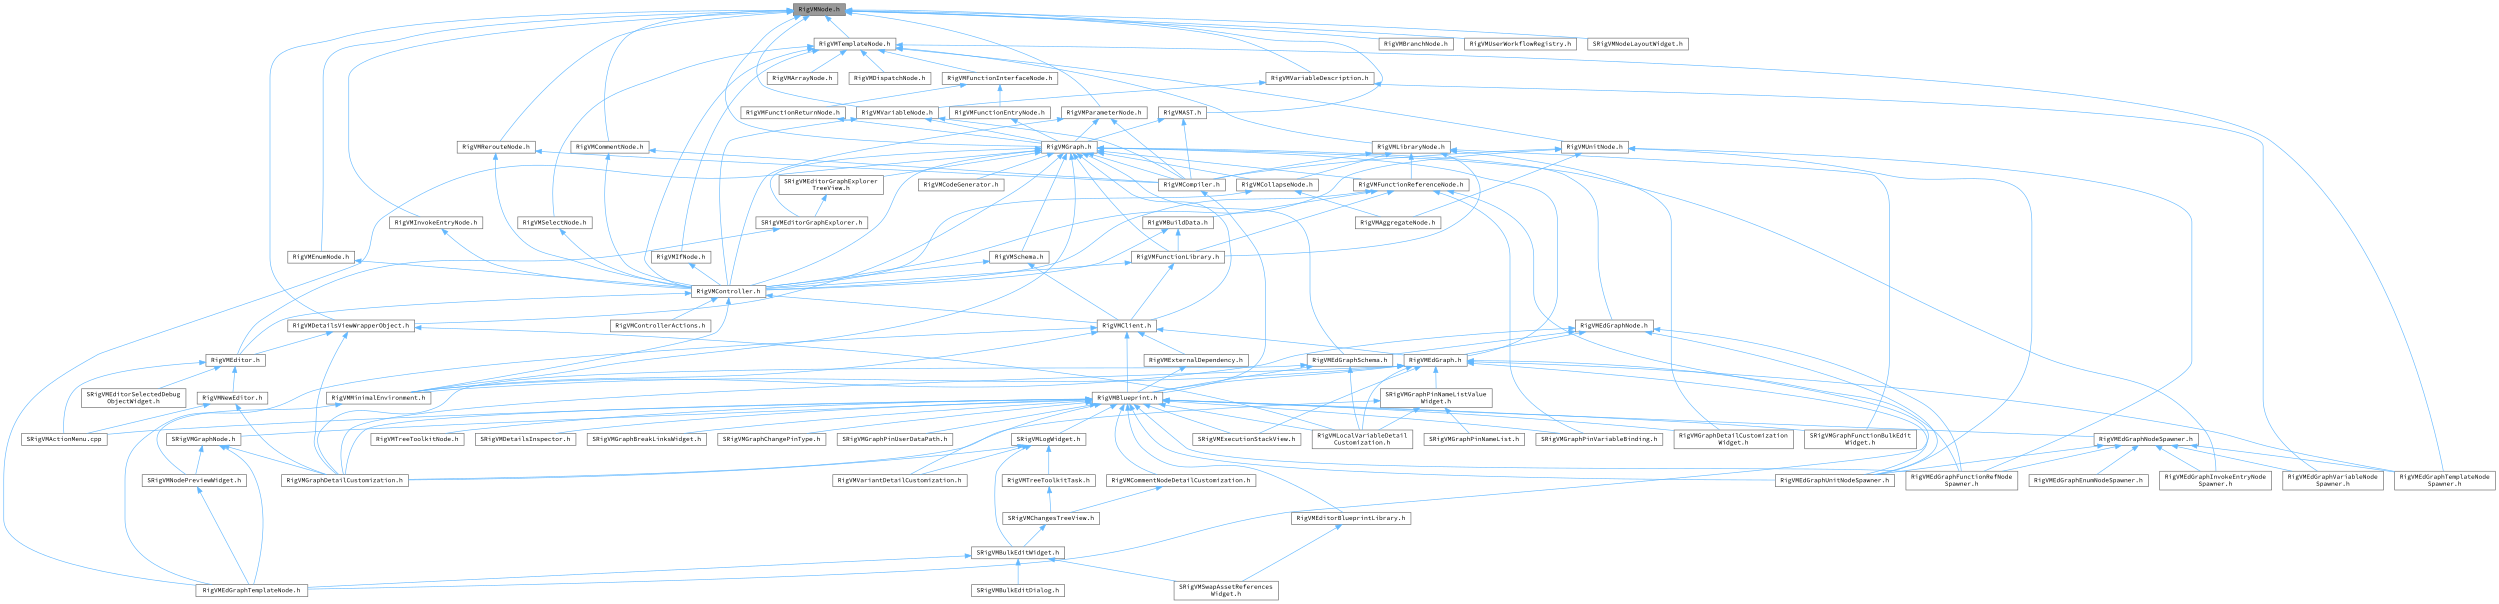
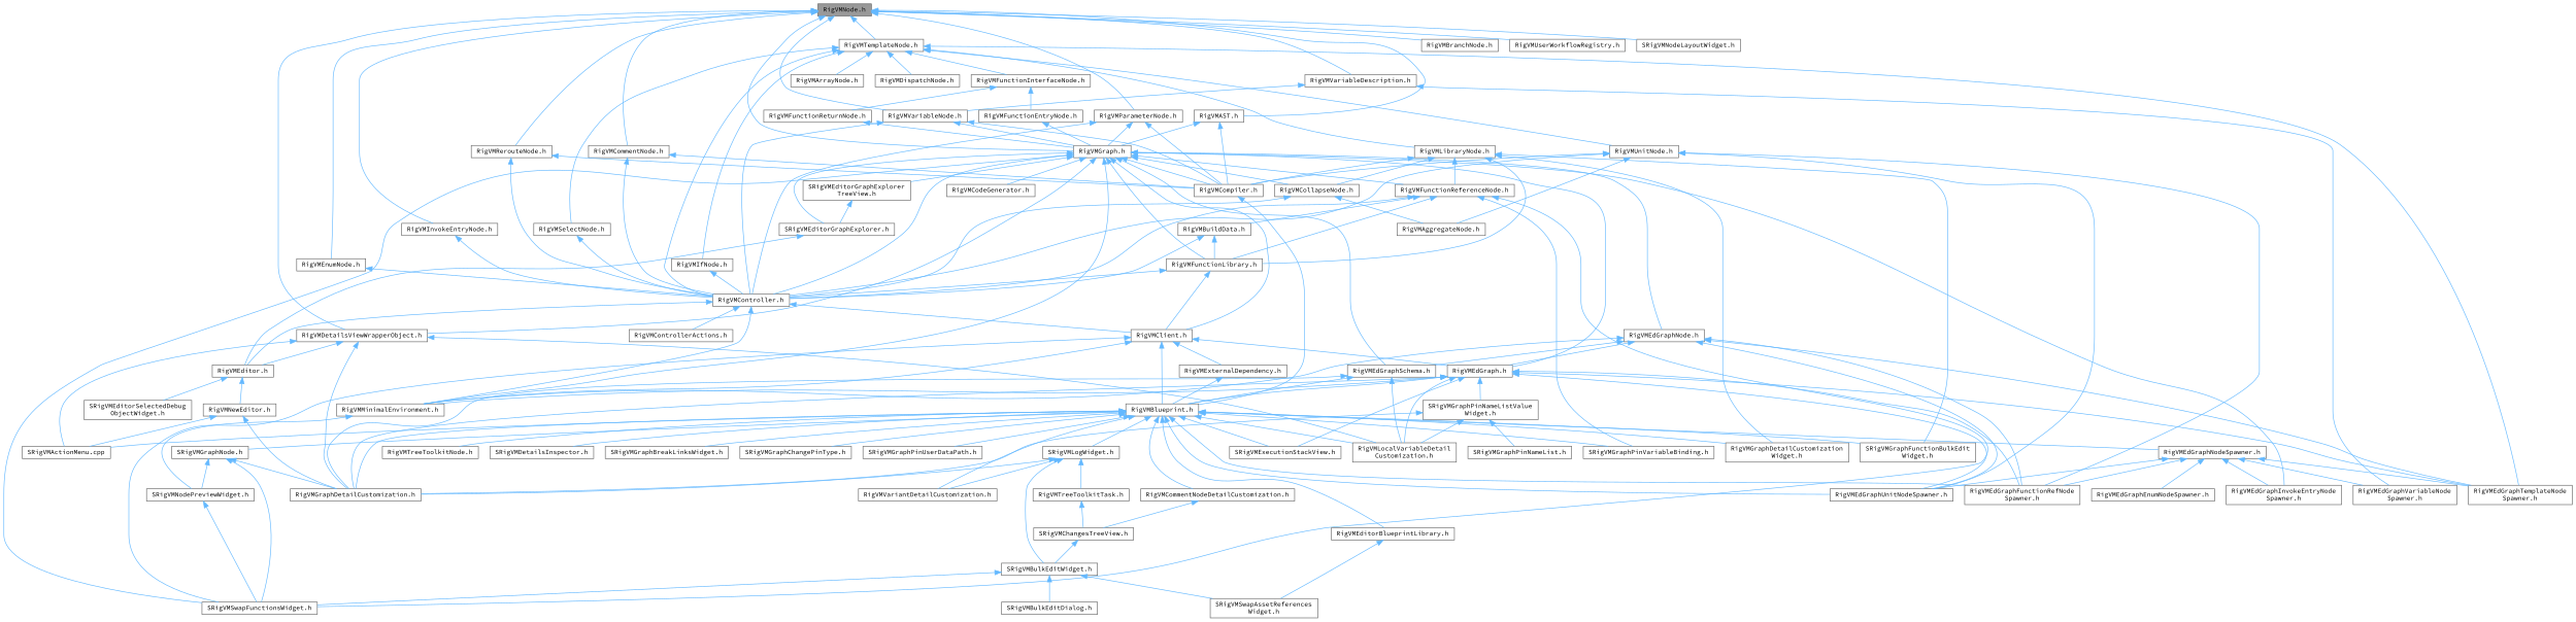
  digraph {
    fontname="Source Code Pro"
    node [color=grey40 fillcolor=white fontname="Source Code Pro" fontsize=10 shape=box style=filled]
    edge [color=steelblue1 dir=back fontname="Source Code Pro" fontsize=10 labelfontname=Helvetica labelfontsize=10 style=solid]
    n1 [color=gray40 fillcolor=grey60 fontcolor=black height=0.2 label="RigVMNode.h" width=0.4]
    n2 [height=0.2 label="RigVMAST.h" width=0.4]
    n3 [height=0.2 label="RigVMGraph.h" width=0.4]
    n4 [height=0.2 label="RigVMDetailsViewWrapperObject.h" width=0.4]
    n5 [height=0.2 label="RigVMBranchNode.h" width=0.4]
    n6 [height=0.2 label="RigVMCommentNode.h" width=0.4]
    n7 [height=0.2 label="RigVMEnumNode.h" width=0.4]
    n8 [height=0.2 label="RigVMInvokeEntryNode.h" width=0.4]
    n9 [height=0.2 label="RigVMParameterNode.h" width=0.4]
    n10 [height=0.2 label="RigVMRerouteNode.h" width=0.4]
    n11 [height=0.2 label="RigVMTemplateNode.h" width=0.4]
    n12 [height=0.2 label="RigVMUserWorkflowRegistry.h" width=0.4]
    n13 [height=0.2 label="RigVMVariableDescription.h" width=0.4]
    n14 [height=0.2 label="RigVMVariableNode.h" width=0.4]
    n15 [height=0.2 label="SRigVMNodeLayoutWidget.h" width=0.4]
    n16 [height=0.2 label="RigVMCompiler.h" width=0.4]
    n17 [height=0.2 label="RigVMEdGraphInvokeEntryNode\lSpawner.h" width=0.4]
-   n18 [height=0.2 label="RigVMEdGraphTemplateNode.h" width=0.4]
+   n18 [height=0.2 label="SRigVMSwapFunctionsWidget.h" width=0.4]
    n19 [height=0.2 label="RigVMClient.h" width=0.4]
    n20 [height=0.2 label="RigVMEdGraph.h" width=0.4]
    n21 [height=0.2 label="RigVMMinimalEnvironment.h" width=0.4]
    n22 [height=0.2 label="RigVMCodeGenerator.h" width=0.4]
    n23 [height=0.2 label="RigVMCollapseNode.h" width=0.4]
    n24 [height=0.2 label="RigVMController.h" width=0.4]
    n25 [height=0.2 label="RigVMEdGraphNode.h" width=0.4]
    n26 [height=0.2 label="RigVMEdGraphSchema.h" width=0.4]
    n27 [height=0.2 label="RigVMFunctionLibrary.h" width=0.4]
    n28 [height=0.2 label="RigVMFunctionReferenceNode.h" width=0.4]
-   n29 [height=0.2 label="RigVMSchema.h" width=0.4]
    n30 [height=0.2 label="SRigVMEditorGraphExplorer.h" width=0.4]
    n31 [height=0.2 label="SRigVMEditorGraphExplorer\lTreeView.h" width=0.4]
    n32 [height=0.2 label="RigVMGraphDetailCustomization.h" width=0.4]
    n33 [height=0.2 label="RigVMLocalVariableDetail\lCustomization.h" width=0.4]
    n34 [height=0.2 label="RigVMEditor.h" width=0.4]
    n35 [height=0.2 label="RigVMEdGraphTemplateNode\lSpawner.h" width=0.4]
    n36 [height=0.2 label="RigVMArrayNode.h" width=0.4]
    n37 [height=0.2 label="RigVMDispatchNode.h" width=0.4]
    n38 [height=0.2 label="RigVMFunctionInterfaceNode.h" width=0.4]
    n39 [height=0.2 label="RigVMIfNode.h" width=0.4]
    n40 [height=0.2 label="RigVMLibraryNode.h" width=0.4]
    n41 [height=0.2 label="RigVMSelectNode.h" width=0.4]
    n42 [height=0.2 label="RigVMUnitNode.h" width=0.4]
    n43 [height=0.2 label="RigVMEdGraphVariableNode\lSpawner.h" width=0.4]
    n44 [height=0.2 label="RigVMBlueprint.h" width=0.4]
    n45 [height=0.2 label="RigVMCommentNodeDetailCustomization.h" width=0.4]
    n46 [height=0.2 label="RigVMEdGraphFunctionRefNode\lSpawner.h" width=0.4]
    n47 [height=0.2 label="RigVMEdGraphNodeSpawner.h" width=0.4]
    n48 [height=0.2 label="RigVMEdGraphUnitNodeSpawner.h" width=0.4]
    n49 [height=0.2 label="RigVMEditorBlueprintLibrary.h" width=0.4]
    n50 [height=0.2 label="RigVMTreeToolkitNode.h" width=0.4]
    n51 [height=0.2 label="RigVMVariantDetailCustomization.h" width=0.4]
    n52 [height=0.2 label="SRigVMActionMenu.cpp" width=0.4]
    n53 [height=0.2 label="SRigVMDetailsInspector.h" width=0.4]
    n54 [height=0.2 label="SRigVMExecutionStackView.h" width=0.4]
    n55 [height=0.2 label="SRigVMGraphBreakLinksWidget.h" width=0.4]
    n56 [height=0.2 label="SRigVMGraphChangePinType.h" width=0.4]
    n57 [height=0.2 label="SRigVMGraphFunctionBulkEdit\lWidget.h" width=0.4]
    n58 [height=0.2 label="RigVMGraphDetailCustomization\lWidget.h" width=0.4]
    n59 [height=0.2 label="SRigVMGraphNode.h" width=0.4]
    n60 [height=0.2 label="SRigVMGraphPinUserDataPath.h" width=0.4]
    n61 [height=0.2 label="SRigVMGraphPinVariableBinding.h" width=0.4]
    n62 [height=0.2 label="SRigVMLogWidget.h" width=0.4]
    n63 [height=0.2 label="SRigVMChangesTreeView.h" width=0.4]
    n64 [height=0.2 label="RigVMEdGraphEnumNodeSpawner.h" width=0.4]
    n65 [height=0.2 label="SRigVMSwapAssetReferences\lWidget.h" width=0.4]
    n66 [height=0.2 label="SRigVMNodePreviewWidget.h" width=0.4]
    n67 [height=0.2 label="SRigVMBulkEditWidget.h" width=0.4]
    n68 [height=0.2 label="RigVMTreeToolkitTask.h" width=0.4]
    n69 [height=0.2 label="SRigVMBulkEditDialog.h" width=0.4]
    n70 [height=0.2 label="RigVMExternalDependency.h" width=0.4]
    n71 [height=0.2 label="SRigVMGraphPinNameListValue\lWidget.h" width=0.4]
    n72 [height=0.2 label="RigVMAggregateNode.h" width=0.4]
    n73 [height=0.2 label="RigVMControllerActions.h" width=0.4]
    n74 [height=0.2 label="RigVMBuildData.h" width=0.4]
    n75 [height=0.2 label="SRigVMGraphPinNameList.h" width=0.4]
    n76 [height=0.2 label="RigVMNewEditor.h" width=0.4]
    n77 [height=0.2 label="SRigVMEditorSelectedDebug\lObjectWidget.h" width=0.4]
    n78 [height=0.2 label="RigVMFunctionEntryNode.h" width=0.4]
    n79 [height=0.2 label="RigVMFunctionReturnNode.h" width=0.4]
    n1 -> n2
    n1 -> n3
    n1 -> n4
    n1 -> n5
    n1 -> n6
    n1 -> n7
    n1 -> n8
    n1 -> n9
    n1 -> n10
    n1 -> n11
    n1 -> n12
    n1 -> n13
    n1 -> n14
    n1 -> n15
    n2 -> n3
    n2 -> n16
    n3 -> n4
    n3 -> n16
    n3 -> n17
    n3 -> n18
    n3 -> n19
    n3 -> n20
    n3 -> n21
    n3 -> n22
    n3 -> n23
    n3 -> n24
    n3 -> n25
    n3 -> n26
    n3 -> n27
    n3 -> n28
-   n3 -> n29
    n3 -> n30
    n3 -> n31
    n4 -> n32
    n4 -> n33
    n4 -> n34
    n6 -> n16
    n6 -> n24
    n7 -> n24
    n8 -> n24
    n9 -> n3
    n9 -> n16
    n9 -> n24
    n10 -> n16
    n10 -> n24
    n11 -> n24
    n11 -> n35
    n11 -> n36
    n11 -> n37
    n11 -> n38
    n11 -> n39
    n11 -> n40
    n11 -> n41
    n11 -> n42
    n13 -> n14
    n13 -> n43
    n14 -> n3
    n14 -> n16
    n14 -> n24
    n16 -> n44
    n19 -> n18
    n19 -> n20
    n19 -> n21
    n19 -> n44
    n19 -> n70
    n20 -> n21
    n20 -> n32
    n20 -> n33
    n20 -> n35
    n20 -> n44
    n20 -> n46
    n20 -> n48
    n20 -> n54
    n20 -> n71
    n21 -> n66
    n23 -> n24
    n23 -> n72
    n24 -> n19
    n24 -> n21
    n24 -> n34
    n24 -> n73
    n25 -> n20
    n25 -> n21
    n25 -> n26
+   n25 -> n35
    n25 -> n46
    n25 -> n48
    n26 -> n32
    n26 -> n33
    n26 -> n44
    n27 -> n19
    n27 -> n24
    n28 -> n18
    n28 -> n24
    n28 -> n27
    n28 -> n61
    n28 -> n74
-   n29 -> n19
-   n29 -> n24
    n30 -> n34
    n31 -> n30
-   n34 -> n52
+   n4 -> n52
    n34 -> n76
    n34 -> n77
    n38 -> n78
    n38 -> n79
    n39 -> n24
    n40 -> n16
    n40 -> n23
    n40 -> n27
    n40 -> n28
    n40 -> n57
    n40 -> n58
    n41 -> n24
    n42 -> n16
    n42 -> n24
    n42 -> n46
    n42 -> n48
    n42 -> n72
    n44 -> n32
    n44 -> n33
    n44 -> n45
    n44 -> n46
    n44 -> n47
    n44 -> n48
    n44 -> n49
    n44 -> n50
    n44 -> n51
    n44 -> n52
    n44 -> n53
    n44 -> n54
    n44 -> n55
    n44 -> n56
    n44 -> n57
    n44 -> n58
    n44 -> n59
    n44 -> n60
    n44 -> n61
    n44 -> n62
    n45 -> n63
    n47 -> n17
    n47 -> n35
    n47 -> n43
    n47 -> n46
    n47 -> n48
    n47 -> n64
    n49 -> n65
    n59 -> n18
    n59 -> n32
    n59 -> n66
    n62 -> n32
    n62 -> n51
    n62 -> n67
    n62 -> n68
    n63 -> n67
    n66 -> n18
    n67 -> n18
    n67 -> n65
    n67 -> n69
    n68 -> n63
    n70 -> n44
    n71 -> n32
    n71 -> n33
    n71 -> n75
    n74 -> n24
    n74 -> n27
    n76 -> n32
    n76 -> n52
    n78 -> n3
    n79 -> n3
  }
